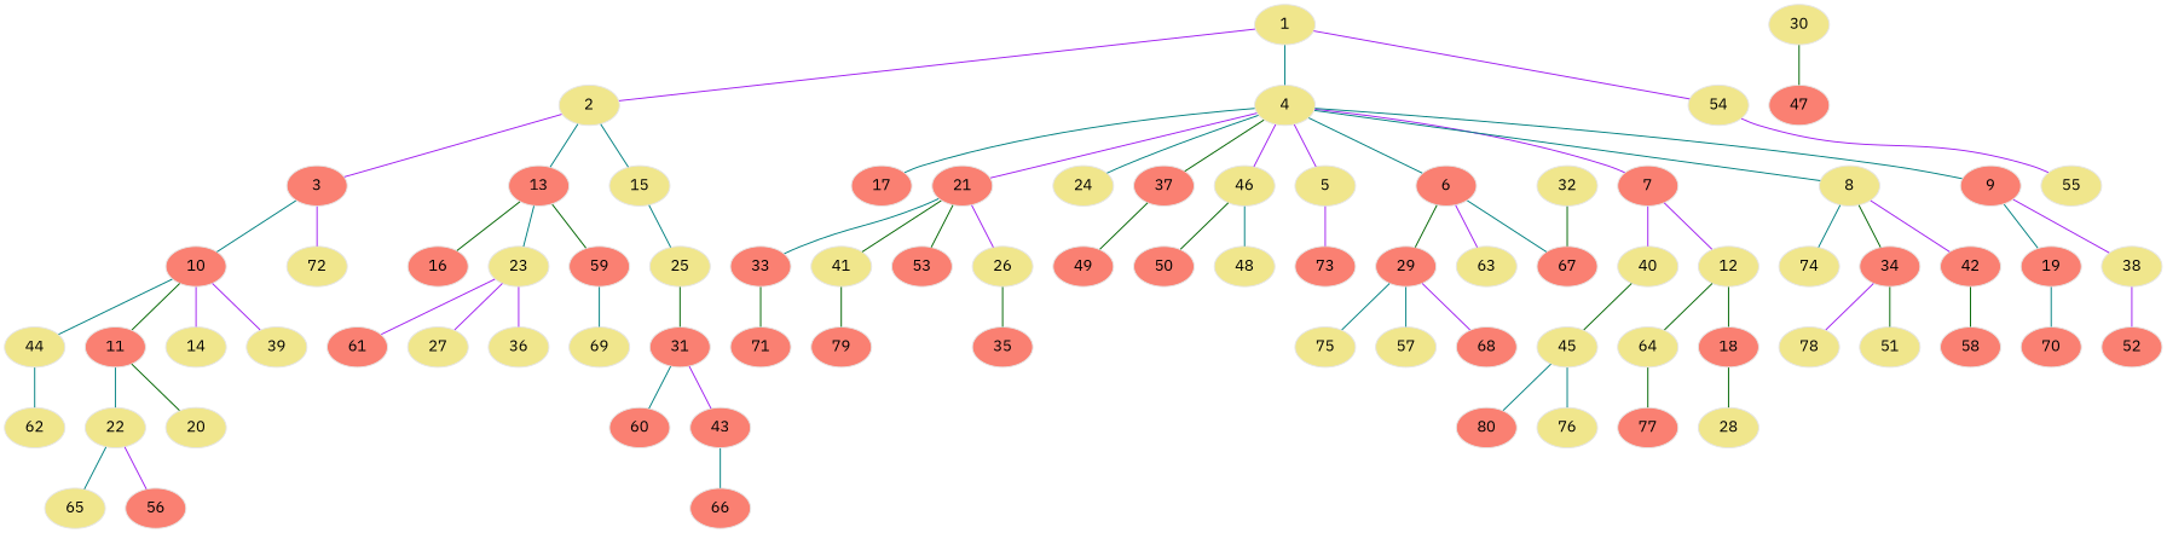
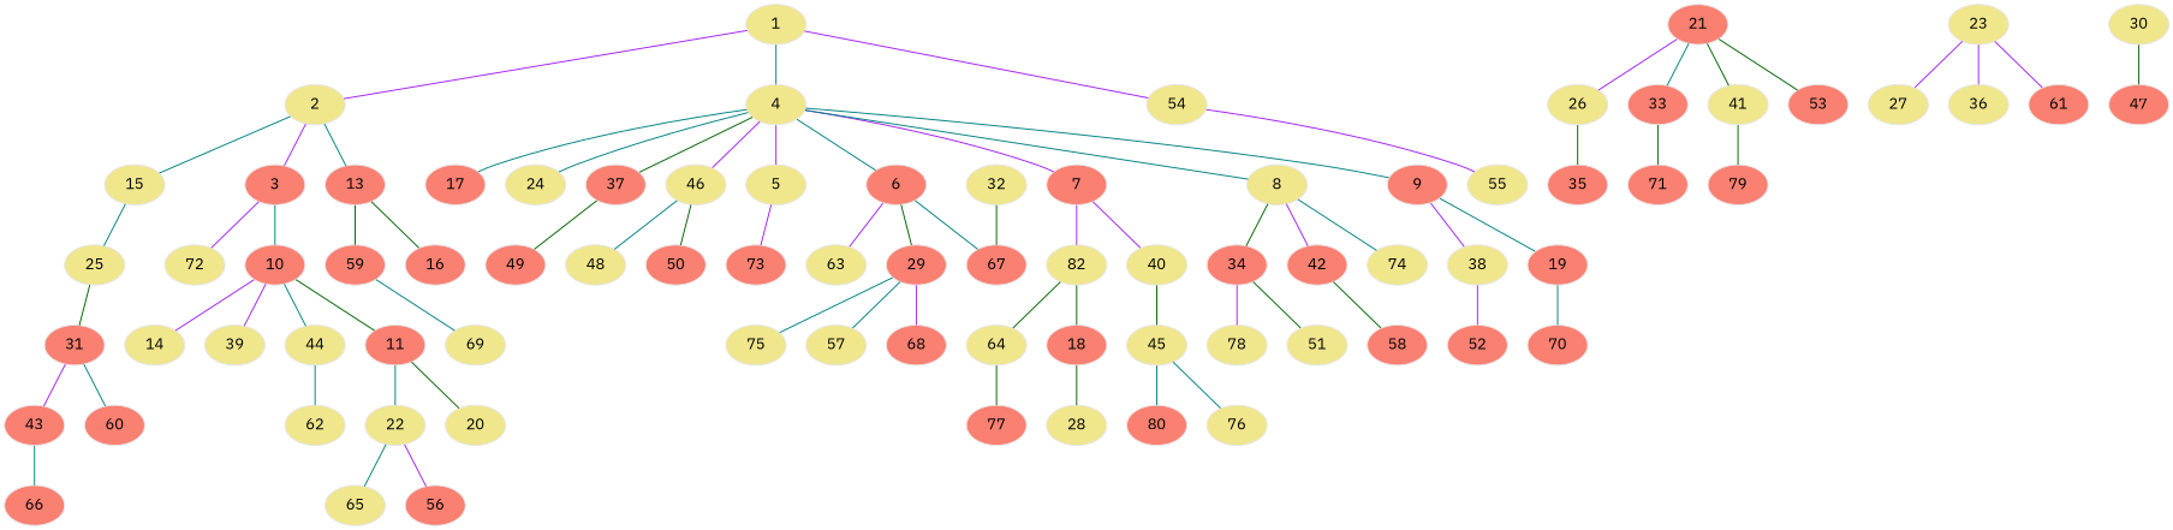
  graph {
    fontname="IBM Plex Sans"
    node [color=gray90 fillcolor=khaki fontname="IBM Plex Sans" style=filled]
    edge [color=teal fontname="IBM Plex Sans"]
    1
    2
    4
    54
    3 [fillcolor=salmon]
    13 [fillcolor=salmon]
    15
    5
    6 [fillcolor=salmon]
    7 [fillcolor=salmon]
    8
    9 [fillcolor=salmon]
    17 [fillcolor=salmon]
    21 [fillcolor=salmon]
    24
    37 [fillcolor=salmon]
    46
    55
    10 [fillcolor=salmon]
    72
    16 [fillcolor=salmon]
    23
    59 [fillcolor=salmon]
    25
    11 [fillcolor=salmon]
    14
    39
    44
    73 [fillcolor=salmon]
    29 [fillcolor=salmon]
    63
    67 [fillcolor=salmon]
-   12
+   12 [label=82]
    40
    34 [fillcolor=salmon]
    42 [fillcolor=salmon]
    74
    19 [fillcolor=salmon]
    38
    26
    33 [fillcolor=salmon]
    41
    53 [fillcolor=salmon]
    49 [fillcolor=salmon]
    48
    50 [fillcolor=salmon]
    57
    68 [fillcolor=salmon]
    75
    32
    18 [fillcolor=salmon]
    64
    45
    51
    78
    58 [fillcolor=salmon]
    70 [fillcolor=salmon]
    47 [fillcolor=salmon]
    30
    52 [fillcolor=salmon]
    20
    22
    62
    56 [fillcolor=salmon]
    65
    28
    77 [fillcolor=salmon]
    27
    36
    61 [fillcolor=salmon]
    69
    31 [fillcolor=salmon]
    35 [fillcolor=salmon]
    71 [fillcolor=salmon]
    79 [fillcolor=salmon]
    43 [fillcolor=salmon]
    60 [fillcolor=salmon]
    66 [fillcolor=salmon]
    76
    80 [fillcolor=salmon]
    1 -- 2 [color=purple]
    1 -- 4
    1 -- 54 [color=purple]
    2 -- 3 [color=purple]
    2 -- 13
    2 -- 15
    4 -- 5 [color=purple]
    4 -- 6
    4 -- 7 [color=purple]
    4 -- 8
    4 -- 9
    4 -- 17
-   4 -- 21 [color=purple]
    4 -- 24
    4 -- 37 [color=darkgreen]
    4 -- 46 [color=purple]
    54 -- 55 [color=purple]
    3 -- 10
    3 -- 72 [color=purple]
    13 -- 16 [color=darkgreen]
-   13 -- 23
    13 -- 59 [color=darkgreen]
    15 -- 25
    5 -- 73 [color=purple]
    6 -- 29 [color=darkgreen]
    6 -- 63 [color=purple]
    6 -- 67
    7 -- 12 [color=purple]
    7 -- 40 [color=purple]
    8 -- 34 [color=darkgreen]
    8 -- 42 [color=purple]
    8 -- 74
    9 -- 19
    9 -- 38 [color=purple]
    21 -- 26 [color=purple]
    21 -- 33
    21 -- 41 [color=darkgreen]
    21 -- 53 [color=darkgreen]
    37 -- 49 [color=darkgreen]
    46 -- 48
    46 -- 50 [color=darkgreen]
    10 -- 11 [color=darkgreen]
    10 -- 14 [color=purple]
    10 -- 39 [color=purple]
    10 -- 44
    23 -- 27 [color=purple]
    23 -- 36 [color=purple]
    23 -- 61 [color=purple]
    59 -- 69
    25 -- 31 [color=darkgreen]
    11 -- 20 [color=darkgreen]
    11 -- 22
    44 -- 62
    29 -- 57
    29 -- 68 [color=purple]
    29 -- 75
    12 -- 18 [color=darkgreen]
    12 -- 64 [color=darkgreen]
    40 -- 45 [color=darkgreen]
    34 -- 51 [color=darkgreen]
    34 -- 78 [color=purple]
    42 -- 58 [color=darkgreen]
    19 -- 70
    38 -- 52 [color=purple]
    26 -- 35 [color=darkgreen]
    33 -- 71 [color=darkgreen]
    41 -- 79 [color=darkgreen]
    32 -- 67 [color=darkgreen]
    18 -- 28 [color=darkgreen]
    64 -- 77 [color=darkgreen]
    45 -- 76
    45 -- 80
    30 -- 47 [color=darkgreen]
    22 -- 56 [color=purple]
    22 -- 65
    31 -- 43 [color=purple]
    31 -- 60
    43 -- 66
  }
